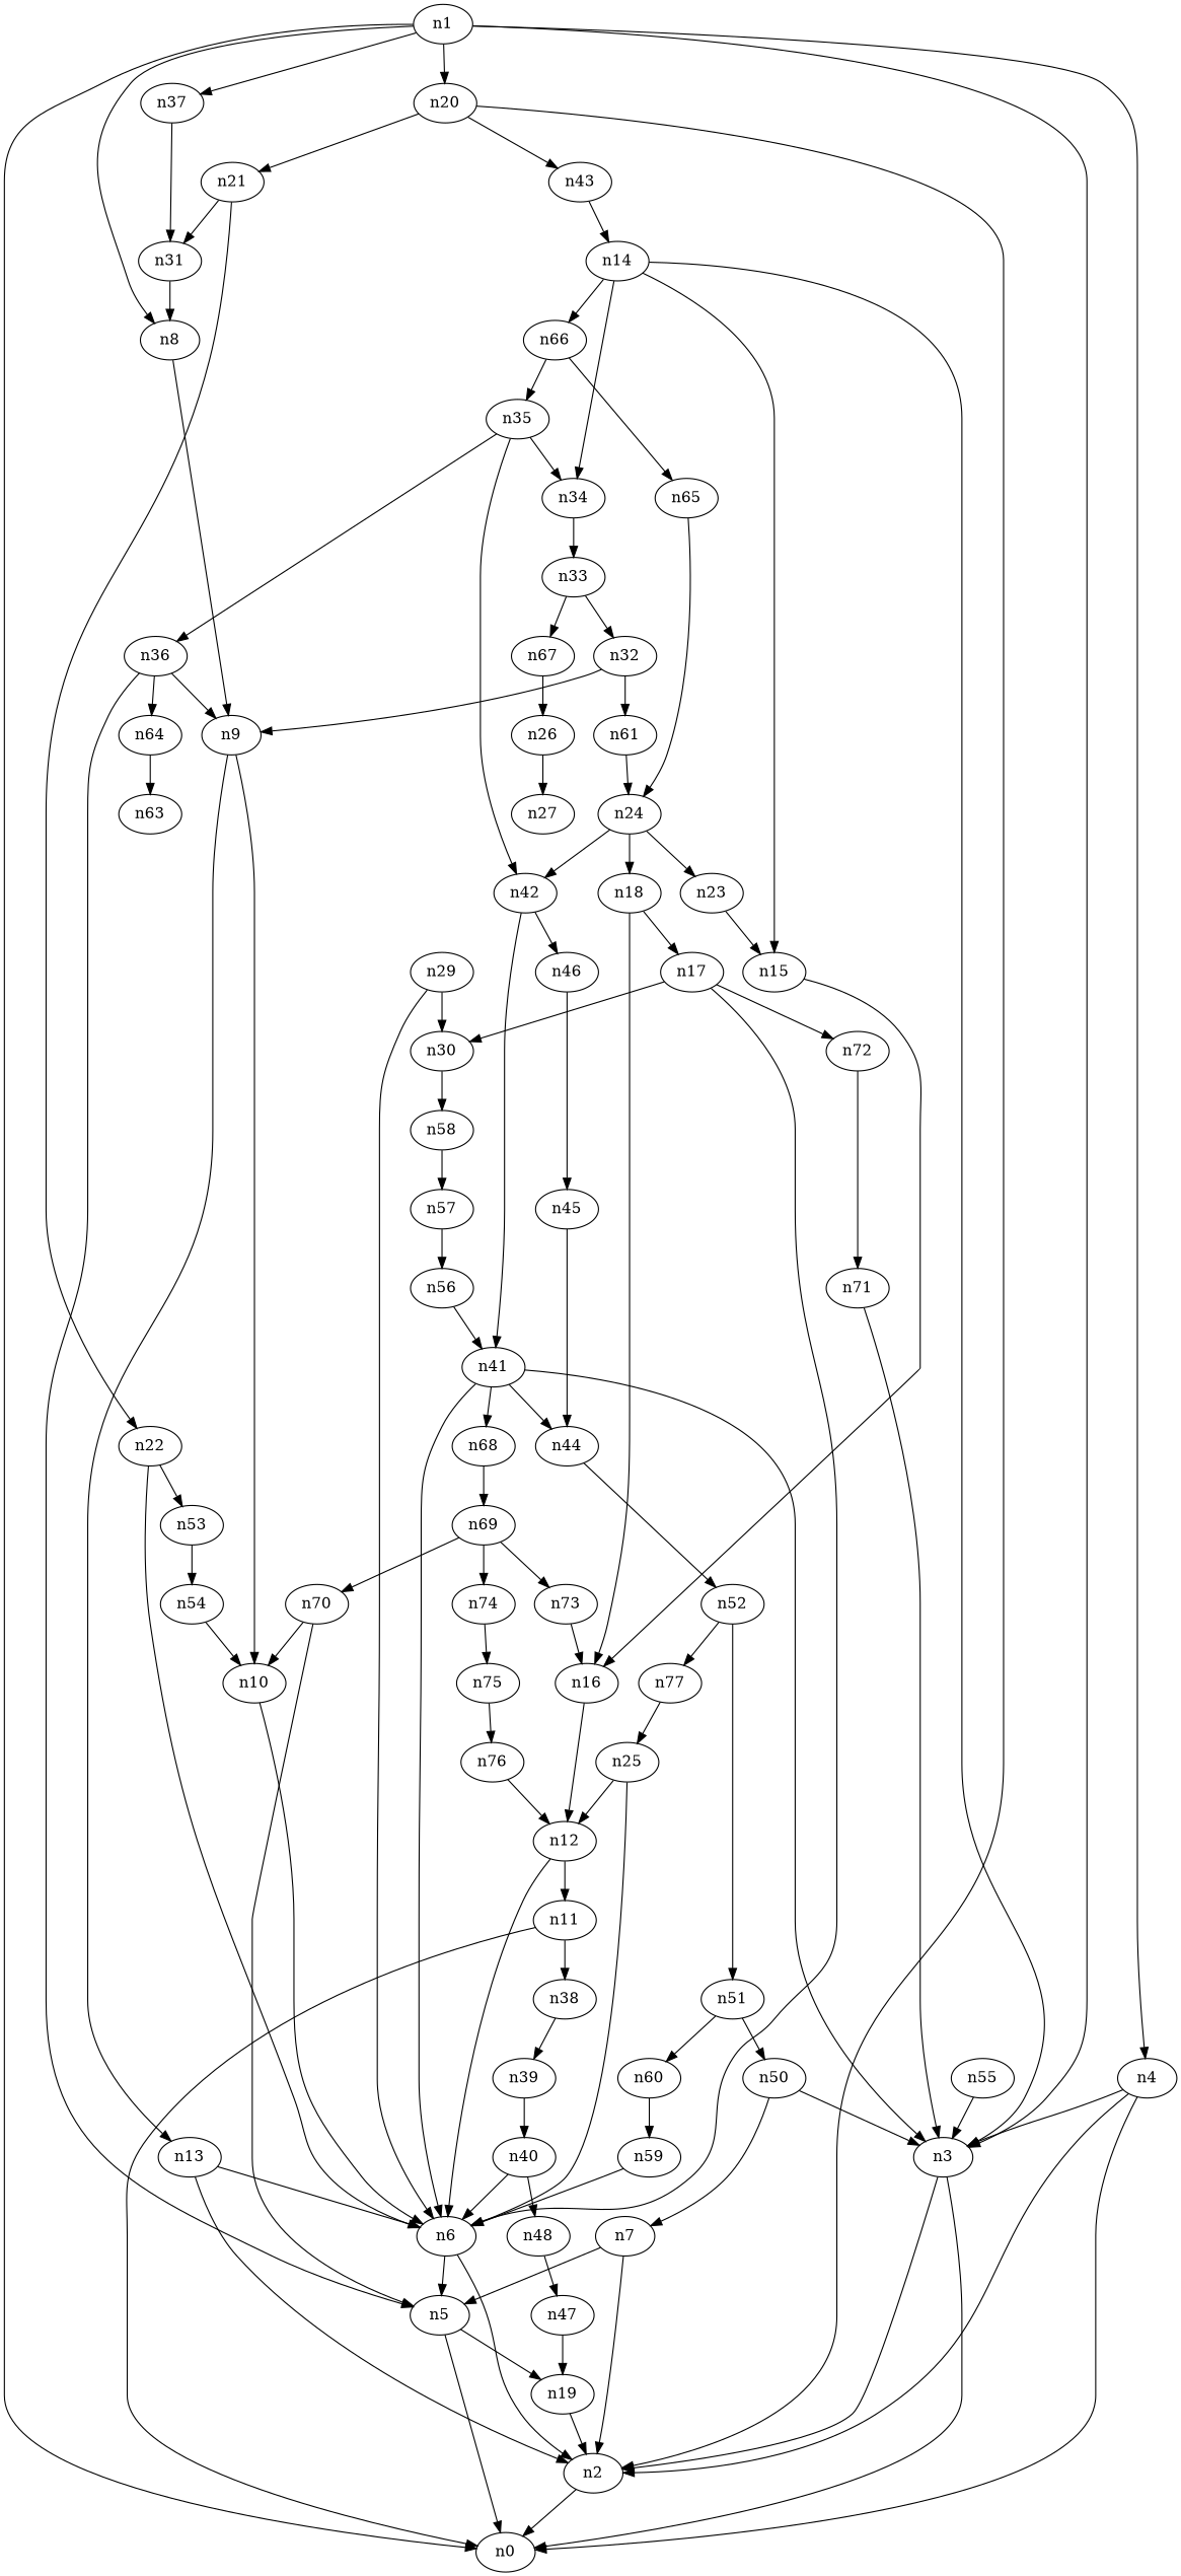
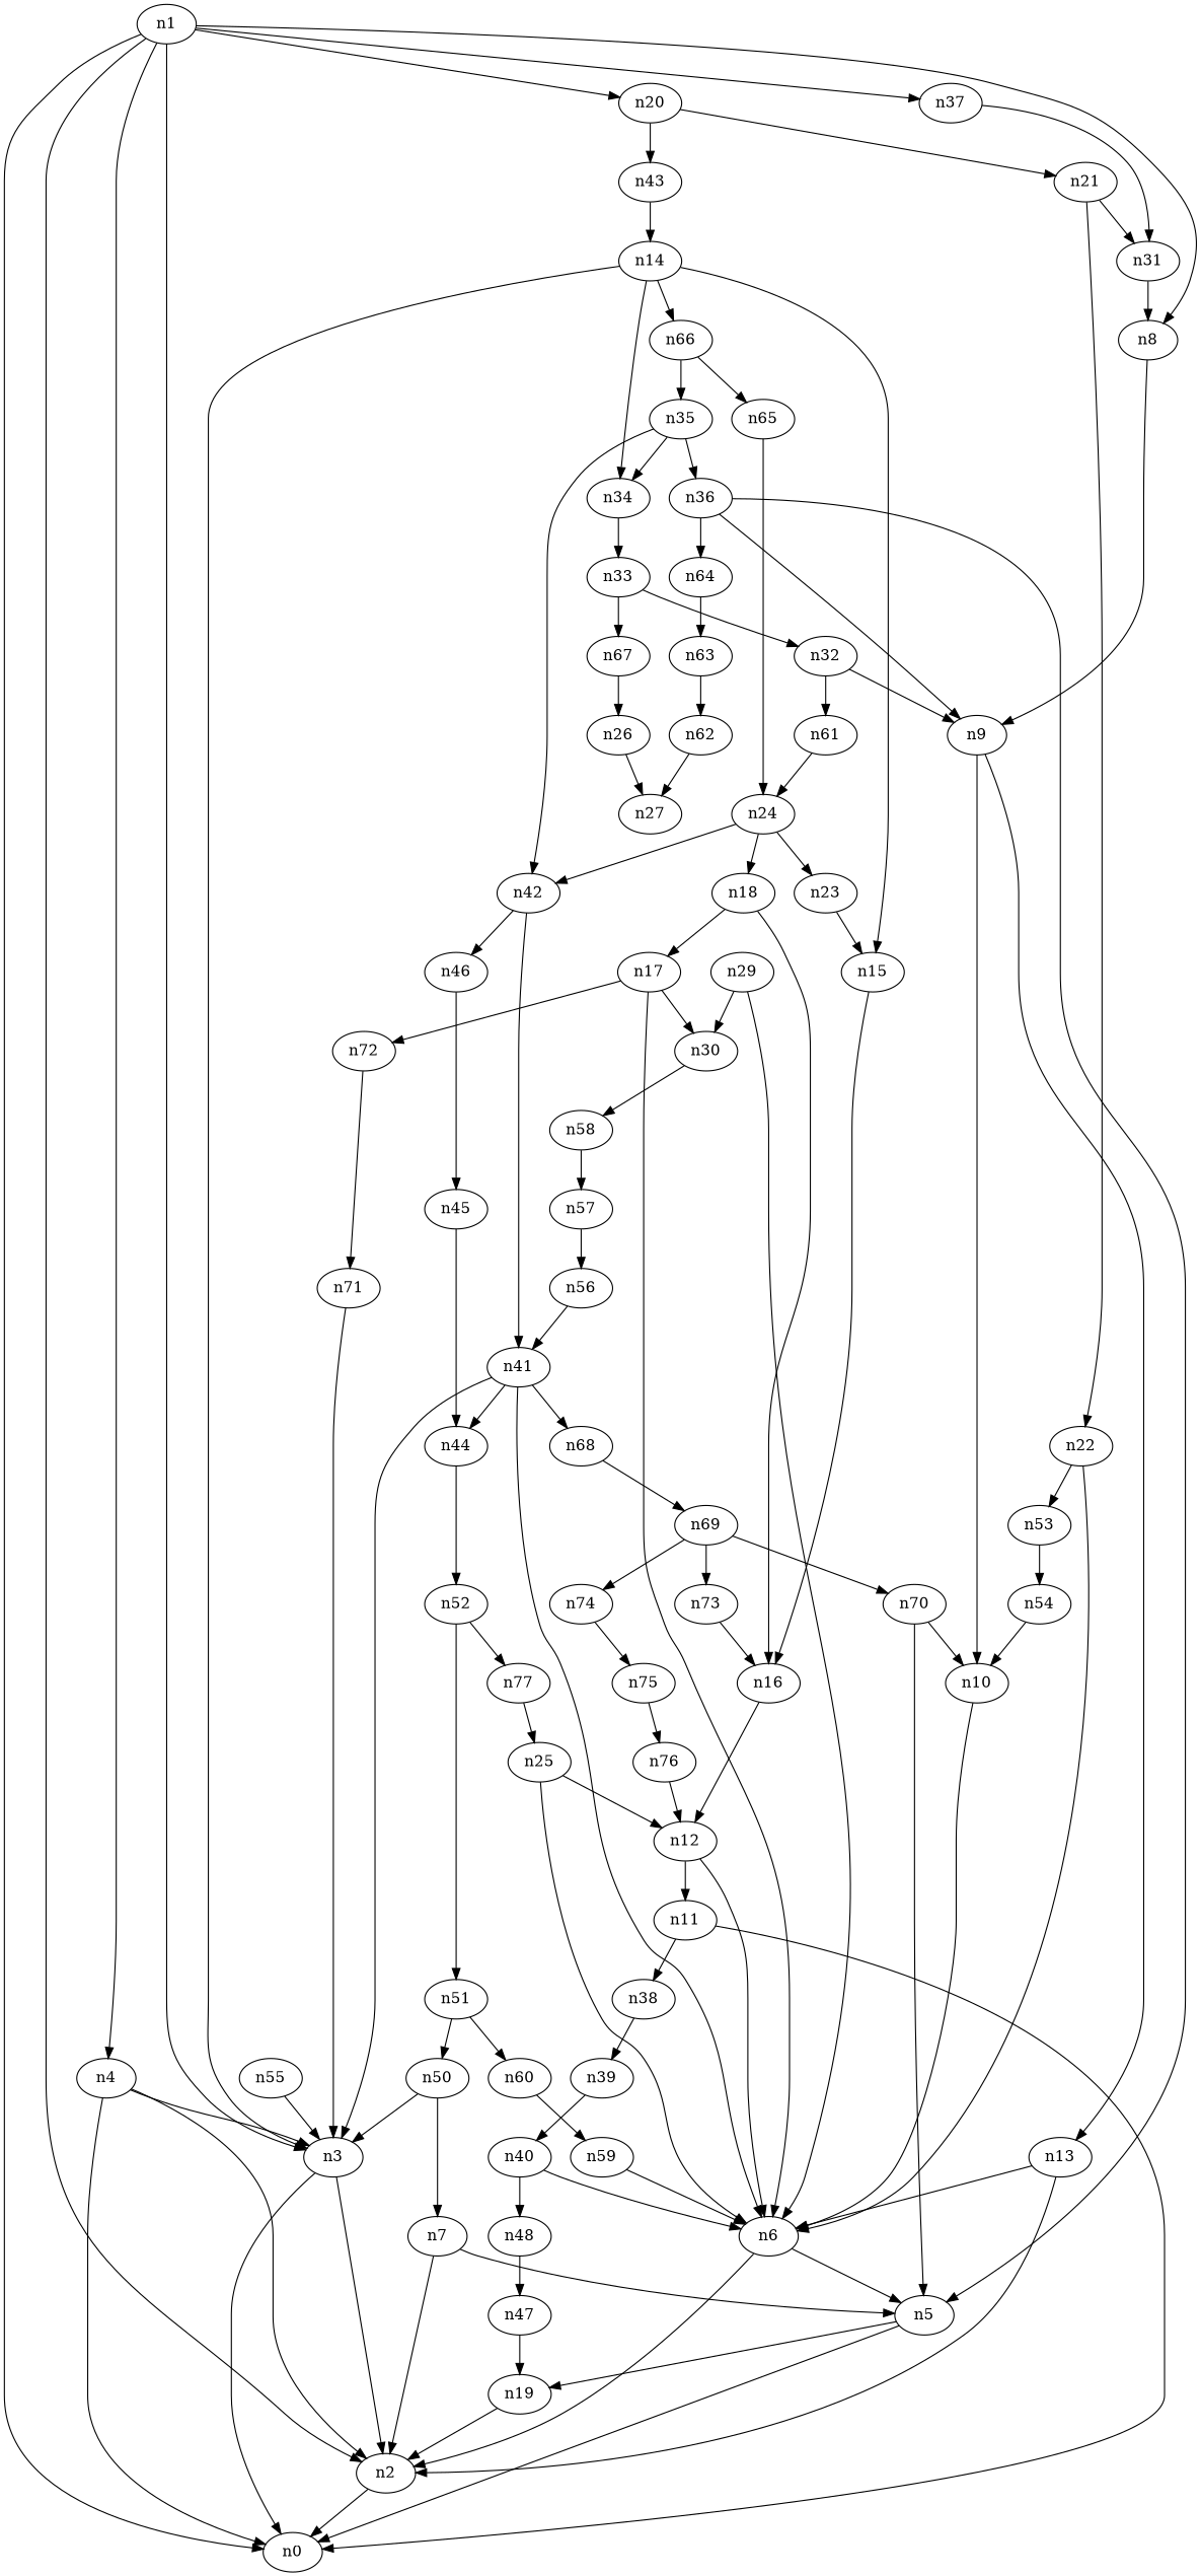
  digraph {
    n1
    n0
    n2
    n3
    n4
    n8
    n20
    n37
    n9
    n21
    n43
    n31
    n10
    n13
    n22
    n14
    n5
    n19
    n26
    n27
    n6
    n7
    n11
    n38
    n39
    n40
    n12
    n15
    n34
    n66
    n16
    n33
    n35
    n65
    n32
    n67
    n42
    n36
    n24
    n17
    n30
    n72
    n58
    n71
    n29
    n57
    n18
    n53
    n54
    n23
    n41
    n46
    n44
    n68
    n45
    n25
    n56
    n61
    n64
    n63
+   n62
    n48
    n47
    n52
    n69
    n51
    n77
    n70
    n73
    n74
    n55
    n50
    n60
    n59
    n75
    n76
    n1 -> n0
-   n20 -> n2
+   n1 -> n2
    n1 -> n3
    n1 -> n4
    n1 -> n8
    n1 -> n20
    n1 -> n37
    n2 -> n0
    n3 -> n0
    n3 -> n2
    n4 -> n0
    n4 -> n2
    n4 -> n3
    n8 -> n9
    n20 -> n21
    n20 -> n43
    n37 -> n31
    n9 -> n10
    n9 -> n13
    n21 -> n31
    n21 -> n22
    n43 -> n14
    n31 -> n8
    n10 -> n6
    n13 -> n2
    n13 -> n6
    n22 -> n6
    n22 -> n53
    n14 -> n3
    n14 -> n15
    n14 -> n34
    n14 -> n66
    n5 -> n0
    n5 -> n19
    n19 -> n2
    n26 -> n27
    n6 -> n2
    n6 -> n5
    n7 -> n2
    n7 -> n5
    n11 -> n0
    n11 -> n38
    n38 -> n39
    n39 -> n40
    n40 -> n6
    n40 -> n48
    n12 -> n6
    n12 -> n11
    n15 -> n16
    n34 -> n33
    n66 -> n35
    n66 -> n65
    n16 -> n12
    n33 -> n32
    n33 -> n67
    n35 -> n34
    n35 -> n42
    n35 -> n36
    n65 -> n24
    n32 -> n9
    n32 -> n61
    n67 -> n26
    n42 -> n41
    n42 -> n46
    n36 -> n9
    n36 -> n5
    n36 -> n64
    n24 -> n42
    n24 -> n18
    n24 -> n23
    n17 -> n6
    n17 -> n30
    n17 -> n72
    n30 -> n58
    n72 -> n71
    n58 -> n57
    n71 -> n3
    n29 -> n6
    n29 -> n30
    n57 -> n56
    n18 -> n16
    n18 -> n17
    n53 -> n54
    n54 -> n10
    n23 -> n15
    n41 -> n3
    n41 -> n6
    n41 -> n44
    n41 -> n68
    n46 -> n45
    n44 -> n52
    n68 -> n69
    n45 -> n44
    n25 -> n6
    n25 -> n12
    n56 -> n41
    n61 -> n24
    n64 -> n63
+   n63 -> n62
+   n62 -> n27
    n48 -> n47
    n47 -> n19
    n52 -> n51
    n52 -> n77
    n69 -> n70
    n69 -> n73
    n69 -> n74
    n51 -> n50
    n51 -> n60
    n77 -> n25
    n70 -> n10
    n70 -> n5
    n73 -> n16
    n74 -> n75
    n55 -> n3
    n50 -> n3
    n50 -> n7
    n60 -> n59
    n59 -> n6
    n75 -> n76
    n76 -> n12
  }
